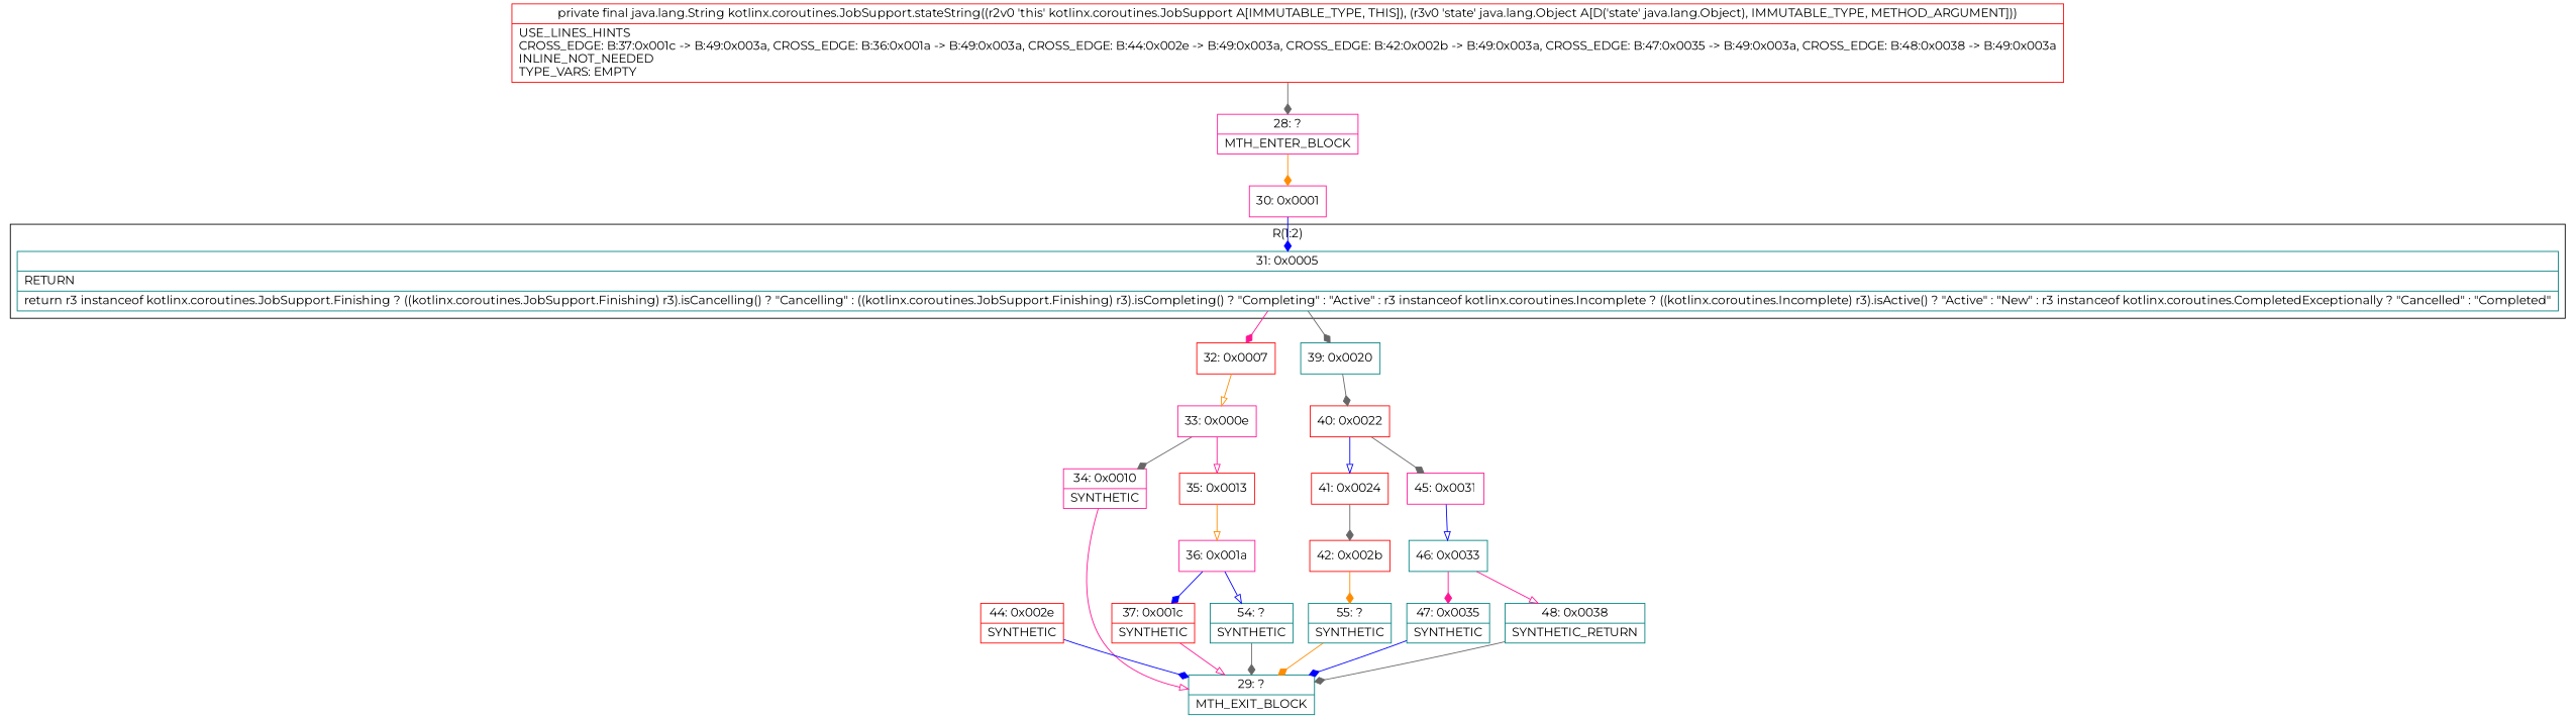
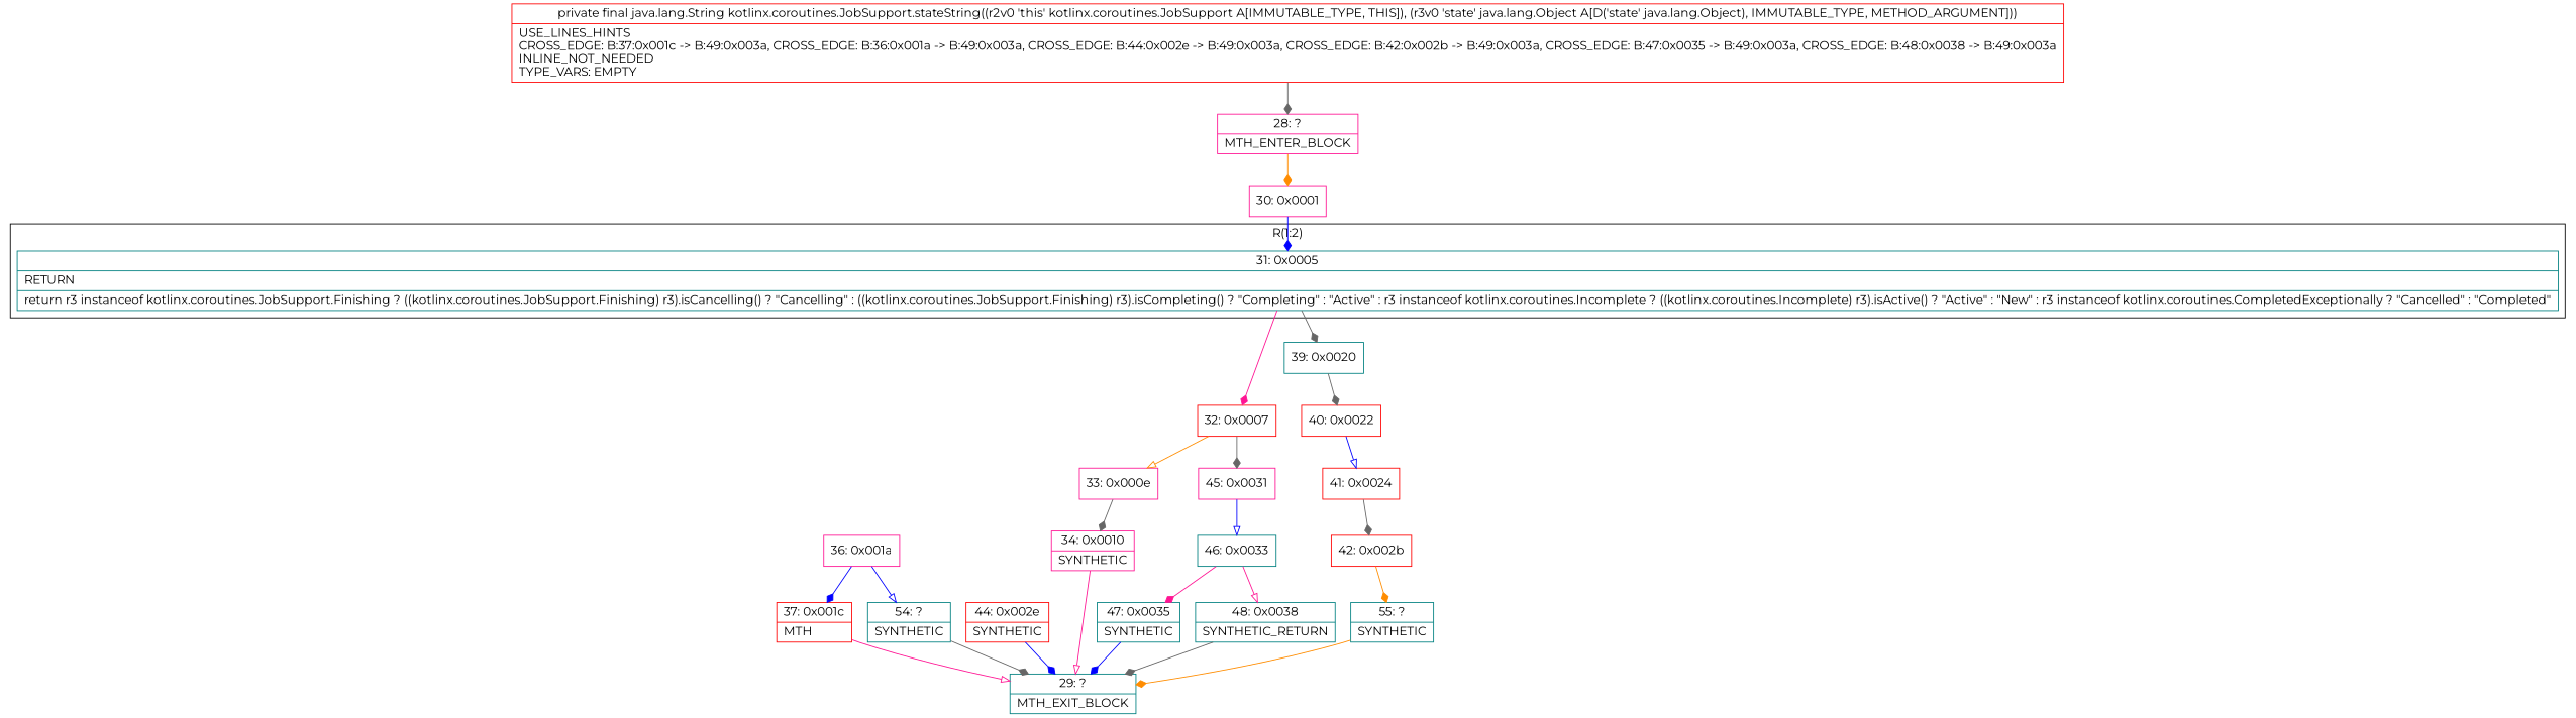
  digraph {
    fontname=Montserrat
    node [color=teal fontname=Montserrat shape=record]
    edge [arrowhead=diamond color=gray40 fontname=Montserrat]
    n1 [label="{31\:\ 0x0005|RETURN\l|return r3 instanceof kotlinx.coroutines.JobSupport.Finishing ? ((kotlinx.coroutines.JobSupport.Finishing) r3).isCancelling() ? \"Cancelling\" : ((kotlinx.coroutines.JobSupport.Finishing) r3).isCompleting() ? \"Completing\" : \"Active\" : r3 instanceof kotlinx.coroutines.Incomplete ? ((kotlinx.coroutines.Incomplete) r3).isActive() ? \"Active\" : \"New\" : r3 instanceof kotlinx.coroutines.CompletedExceptionally ? \"Cancelled\" : \"Completed\"\l}"]
    n2 [color=red label="{32\:\ 0x0007}"]
    n3 [label="{39\:\ 0x0020}"]
    n4 [color=deeppink label="{33\:\ 0x000e}"]
    n5 [color=red label="{40\:\ 0x0022}"]
    n6 [color=deeppink label="{28\:\ ?|MTH_ENTER_BLOCK\l}"]
    n7 [color=deeppink label="{30\:\ 0x0001}"]
    n8 [color=deeppink label="{34\:\ 0x0010|SYNTHETIC\l}"]
-   n9 [color=red label="{35\:\ 0x0013}"]
    n10 [label="{29\:\ ?|MTH_EXIT_BLOCK\l}"]
    n11 [color=deeppink label="{36\:\ 0x001a}"]
-   n12 [color=red label="{37\:\ 0x001c|SYNTHETIC\l}"]
+   n12 [color=red label="{37\:\ 0x001c|MTH\l}"]
    n13 [label="{54\:\ ?|SYNTHETIC\l}"]
    n14 [color=red label="{41\:\ 0x0024}"]
    n15 [color=deeppink label="{45\:\ 0x0031}"]
    n16 [color=red label="{42\:\ 0x002b}"]
    n17 [label="{46\:\ 0x0033}"]
    n18 [label="{55\:\ ?|SYNTHETIC\l}"]
    n19 [color=red label="{44\:\ 0x002e|SYNTHETIC\l}"]
    n20 [label="{47\:\ 0x0035|SYNTHETIC\l}"]
    n21 [label="{48\:\ 0x0038|SYNTHETIC_RETURN\l}"]
    n22 [color=red label="{private final java.lang.String kotlinx.coroutines.JobSupport.stateString((r2v0 'this' kotlinx.coroutines.JobSupport A[IMMUTABLE_TYPE, THIS]), (r3v0 'state' java.lang.Object A[D('state' java.lang.Object), IMMUTABLE_TYPE, METHOD_ARGUMENT]))  | USE_LINES_HINTS\lCROSS_EDGE: B:37:0x001c \-\> B:49:0x003a, CROSS_EDGE: B:36:0x001a \-\> B:49:0x003a, CROSS_EDGE: B:44:0x002e \-\> B:49:0x003a, CROSS_EDGE: B:42:0x002b \-\> B:49:0x003a, CROSS_EDGE: B:47:0x0035 \-\> B:49:0x003a, CROSS_EDGE: B:48:0x0038 \-\> B:49:0x003a\lINLINE_NOT_NEEDED\lTYPE_VARS: EMPTY\l}"]
    subgraph cluster_1 {
      label="R(1:2)"
      n1
    }
    n1 -> n2 [color=deeppink]
    n1 -> n3
    n2 -> n4 [arrowhead=onormal color=darkorange]
    n3 -> n5
    n4 -> n8
-   n4 -> n9 [arrowhead=onormal color=deeppink]
    n5 -> n14 [arrowhead=onormal color=blue]
-   n5 -> n15
+   n2 -> n15
    n6 -> n7 [color=darkorange]
    n7 -> n1 [color=blue]
    n8 -> n10 [arrowhead=onormal color=deeppink]
-   n9 -> n11 [arrowhead=onormal color=darkorange]
    n11 -> n12 [color=blue]
    n11 -> n13 [arrowhead=onormal color=blue]
    n12 -> n10 [arrowhead=onormal color=deeppink]
    n13 -> n10
    n14 -> n16
    n15 -> n17 [arrowhead=onormal color=blue]
    n16 -> n18 [color=darkorange]
    n17 -> n20 [color=deeppink]
    n17 -> n21 [arrowhead=onormal color=deeppink]
    n18 -> n10 [color=darkorange]
    n19 -> n10 [color=blue]
    n20 -> n10 [color=blue]
    n21 -> n10
    n22 -> n6
  }
